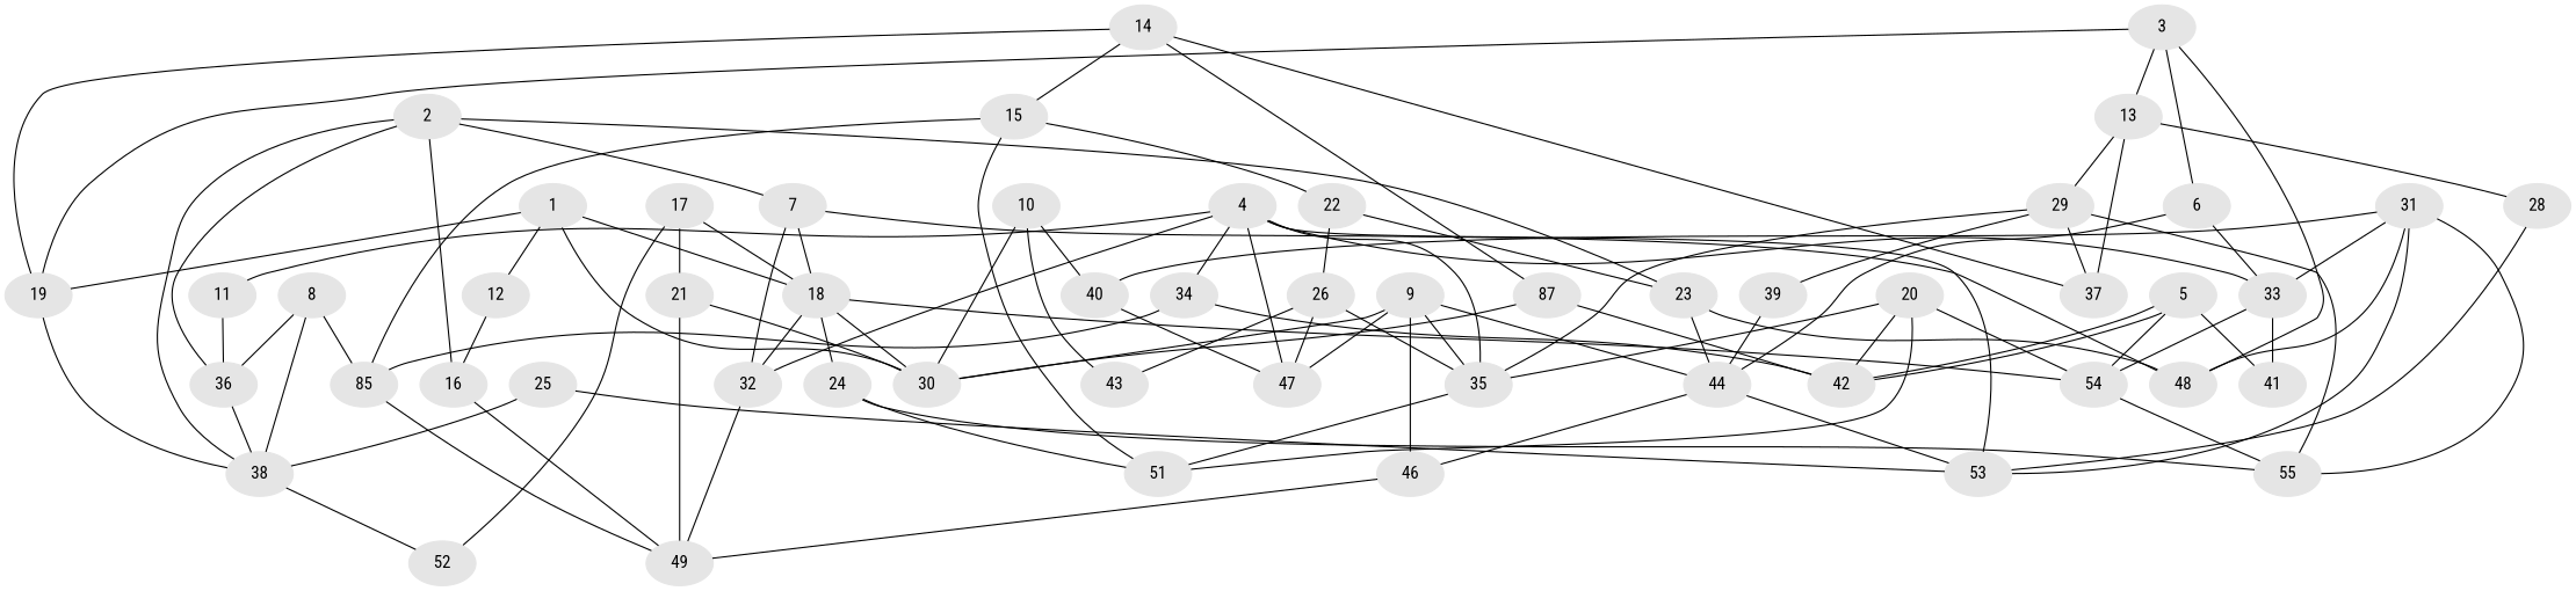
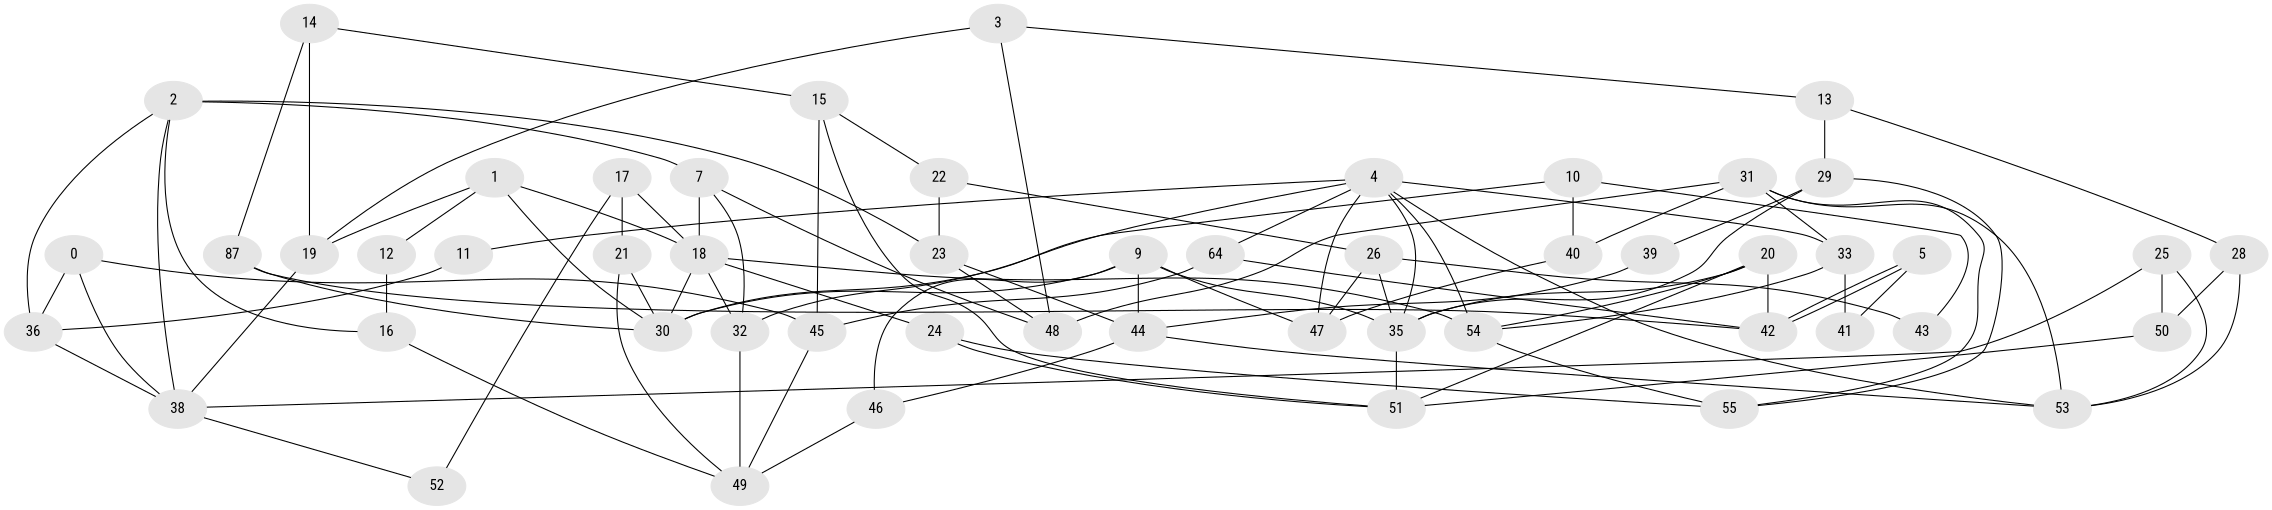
  graph {
    fontname="Roboto Condensed"
    node [color=gray90 fontname="Roboto Condensed" style=filled]
    edge [fontname="Roboto Condensed"]
    1
    12
    18
    19
    30
    16
    32
    54
    24
    38
    2
    7
    23
    36
    48
-   8
-   45 [label=85]
+   8 [label=0]
+   45
    49
    44
    52
    3
-   6
    13
    33
    28
    29
-   37
    4
    11
-   34
+   34 [label=64]
    35
    47
    53
    41
    42
    51
    5
    55
    46
    9
    10
    40
    43
+   50
    39
    14
    15
    n48 [label=87]
    22
    26
    17
    21
    20
    25
    31
    1 -- 12
    1 -- 18
    1 -- 19
    1 -- 30
    12 -- 16
    18 -- 30
    18 -- 32
    18 -- 54
    18 -- 24
    19 -- 38
    16 -- 49
    32 -- 49
    54 -- 55
    24 -- 51
    24 -- 55
    38 -- 52
    2 -- 16
    2 -- 38
    2 -- 7
    2 -- 23
    2 -- 36
    7 -- 18
    7 -- 32
    7 -- 48
    23 -- 48
    23 -- 44
    36 -- 38
    8 -- 38
    8 -- 36
    8 -- 45
    45 -- 49
    44 -- 53
    44 -- 46
    3 -- 19
    3 -- 48
-   3 -- 6
    3 -- 13
-   6 -- 44
-   6 -- 33
    13 -- 28
    13 -- 29
-   13 -- 37
    33 -- 54
    33 -- 41
    28 -- 53
-   29 -- 37
+   28 -- 50
    29 -- 35
    29 -- 55
    29 -- 39
    4 -- 32
    4 -- 33
    4 -- 11
    4 -- 34
    4 -- 35
    4 -- 47
    4 -- 53
    11 -- 36
    34 -- 45
    34 -- 42
    35 -- 51
-   5 -- 54
+   4 -- 54
    5 -- 41
    5 -- 42
    5 -- 42
    46 -- 49
    9 -- 30
    9 -- 44
    9 -- 35
    9 -- 47
    9 -- 46
    10 -- 30
    10 -- 40
    10 -- 43
    40 -- 47
+   50 -- 51
    39 -- 44
    14 -- 19
-   14 -- 37
    14 -- 15
    14 -- n48
    15 -- 45
    15 -- 51
    15 -- 22
    n48 -- 30
    n48 -- 42
    22 -- 23
    22 -- 26
    26 -- 35
    26 -- 47
    26 -- 43
    17 -- 18
    17 -- 52
    17 -- 21
    21 -- 30
    21 -- 49
    20 -- 54
    20 -- 35
    20 -- 42
    20 -- 51
    25 -- 38
    25 -- 53
+   25 -- 50
    31 -- 48
    31 -- 33
    31 -- 53
    31 -- 55
    31 -- 40
  }
